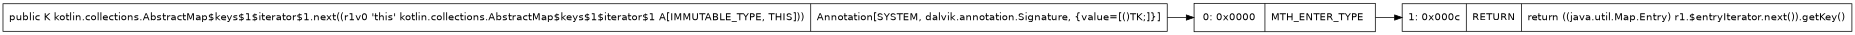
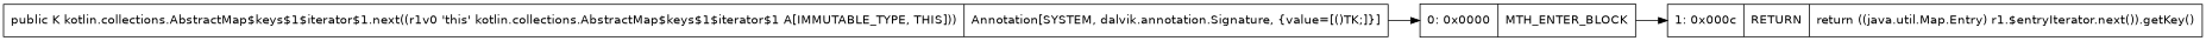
  digraph {
    rankdir=LR
    fontname="DejaVu Sans"
    node [shape=record fontname="DejaVu Sans"]
    edge [fontname="DejaVu Sans"]
-   n1 [label="{0\:\ 0x0000|MTH_ENTER_TYPE\l}"]
+   n1 [label="{0\:\ 0x0000|MTH_ENTER_BLOCK\l}"]
    n2 [label="{1\:\ 0x000c|RETURN\l|return ((java.util.Map.Entry) r1.$entryIterator.next()).getKey()\l}"]
    n3 [label="{public K kotlin.collections.AbstractMap$keys$1$iterator$1.next((r1v0 'this' kotlin.collections.AbstractMap$keys$1$iterator$1 A[IMMUTABLE_TYPE, THIS]))  | Annotation[SYSTEM, dalvik.annotation.Signature, \{value=[()TK;]\}]\l}"]
    n1 -> n2
    n3 -> n1
  }
